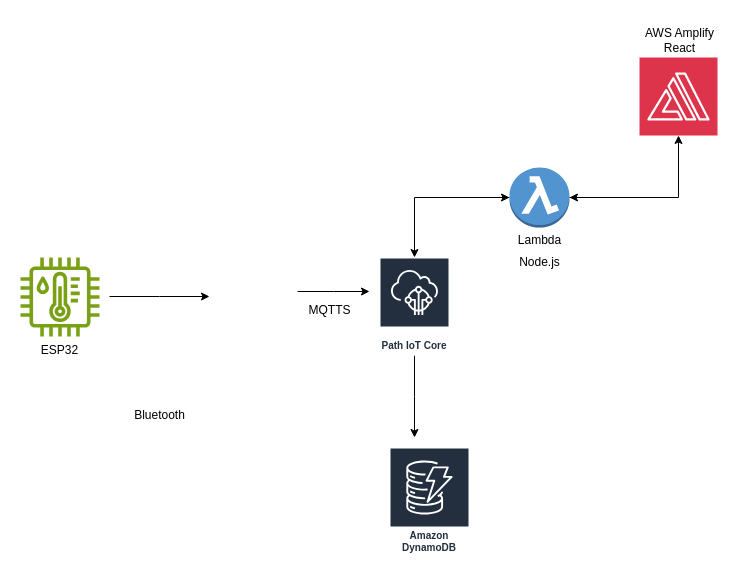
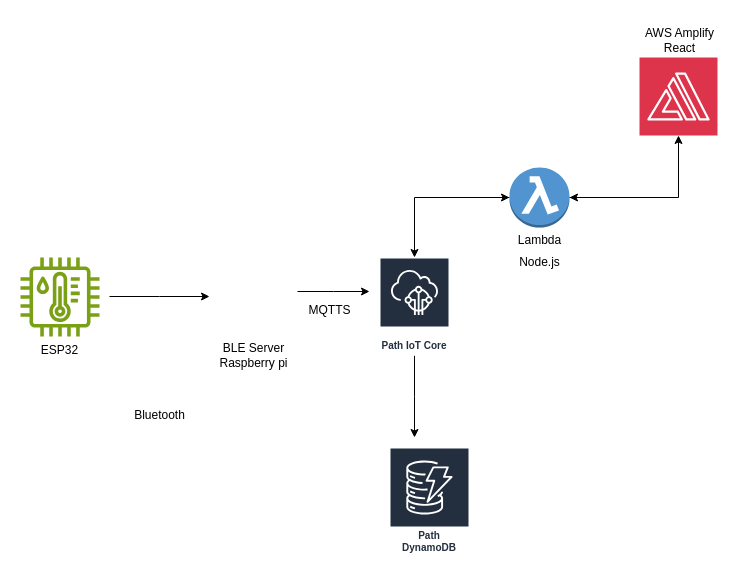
  <mxCell id="0" />
  <mxCell id="1" parent="0" />
  <mxCell id="2" style="edgeStyle=orthogonalEdgeStyle;rounded=0;orthogonalLoop=1;jettySize=auto;html=1;" parent="1" source="3" edge="1"><mxGeometry relative="1" as="geometry"><mxPoint x="369" y="291" as="targetPoint" /></mxGeometry></mxCell>
  <mxCell id="3" value="" style="shape=image;html=1;verticalAlign=top;verticalLabelPosition=bottom;labelBackgroundColor=#ffffff;imageAspect=0;aspect=fixed;image=https://cdn1.iconfinder.com/data/icons/fruit-136/64/Fruit_iconfree_Filled_Outline_raspberry-healthy-organic-food-fruit_icon-128.png" parent="1" vertex="1"><mxGeometry x="209" y="247" width="88" height="88" as="geometry" /></mxCell>
  <mxCell id="4" style="edgeStyle=orthogonalEdgeStyle;rounded=0;orthogonalLoop=1;jettySize=auto;html=1;" parent="1" edge="1"><mxGeometry relative="1" as="geometry"><mxPoint x="209" y="296" as="targetPoint" /><mxPoint x="109" y="296" as="sourcePoint" /><Array as="points"><mxPoint x="159" y="296.5" /><mxPoint x="159" y="296.5" /></Array></mxGeometry></mxCell>
  <mxCell id="5" value="" style="sketch=0;outlineConnect=0;fontColor=#232F3E;gradientColor=none;fillColor=#7AA116;strokeColor=none;dashed=0;verticalLabelPosition=bottom;verticalAlign=top;align=center;html=1;fontSize=12;fontStyle=0;aspect=fixed;pointerEvents=1;shape=mxgraph.aws4.iot_thing_temperature_humidity_sensor;" parent="1" vertex="1"><mxGeometry x="20" y="257" width="79" height="79" as="geometry" /></mxCell>
  <mxCell id="6" value="ESP32" style="text;html=1;align=center;verticalAlign=middle;resizable=0;points=[];autosize=1;strokeColor=none;fillColor=none;" parent="1" vertex="1"><mxGeometry x="29" y="335" width="60" height="30" as="geometry" /></mxCell>
+ <mxCell id="7" value="BLE Server&lt;div&gt;Raspberry pi&lt;/div&gt;" style="text;html=1;align=center;verticalAlign=middle;resizable=0;points=[];autosize=1;strokeColor=none;fillColor=none;" parent="1" vertex="1"><mxGeometry x="208" y="335" width="90" height="40" as="geometry" /></mxCell>
  <mxCell id="8" value="Bluetooth" style="text;html=1;align=center;verticalAlign=middle;resizable=0;points=[];autosize=1;strokeColor=none;fillColor=none;" parent="1" vertex="1"><mxGeometry x="124" y="400" width="70" height="30" as="geometry" /></mxCell>
  <mxCell id="9" style="edgeStyle=orthogonalEdgeStyle;rounded=0;orthogonalLoop=1;jettySize=auto;html=1;" parent="1" source="10" edge="1"><mxGeometry relative="1" as="geometry"><mxPoint x="414" y="437" as="targetPoint" /></mxGeometry></mxCell>
  <mxCell id="10" value="Path IoT Core" style="sketch=0;outlineConnect=0;fontColor=#232F3E;gradientColor=none;strokeColor=#ffffff;fillColor=#232F3E;dashed=0;verticalLabelPosition=middle;verticalAlign=bottom;align=center;html=1;whiteSpace=wrap;fontSize=10;fontStyle=1;spacing=3;shape=mxgraph.aws4.productIcon;prIcon=mxgraph.aws4.iot_core;" parent="1" vertex="1"><mxGeometry x="379" y="257" width="70" height="98" as="geometry" /></mxCell>
  <mxCell id="11" value="MQTTS" style="text;html=1;align=center;verticalAlign=middle;resizable=0;points=[];autosize=1;strokeColor=none;fillColor=none;" parent="1" vertex="1"><mxGeometry x="294" y="295" width="70" height="30" as="geometry" /></mxCell>
- <mxCell id="12" value="Amazon DynamoDB" style="sketch=0;outlineConnect=0;fontColor=#232F3E;gradientColor=none;strokeColor=#ffffff;fillColor=#232F3E;dashed=0;verticalLabelPosition=middle;verticalAlign=bottom;align=center;html=1;whiteSpace=wrap;fontSize=10;fontStyle=1;spacing=3;shape=mxgraph.aws4.productIcon;prIcon=mxgraph.aws4.dynamodb;" parent="1" vertex="1"><mxGeometry x="389" y="447" width="80" height="110" as="geometry" /></mxCell>
+ <mxCell id="12" value="Path DynamoDB" style="sketch=0;outlineConnect=0;fontColor=#232F3E;gradientColor=none;strokeColor=#ffffff;fillColor=#232F3E;dashed=0;verticalLabelPosition=middle;verticalAlign=bottom;align=center;html=1;whiteSpace=wrap;fontSize=10;fontStyle=1;spacing=3;shape=mxgraph.aws4.productIcon;prIcon=mxgraph.aws4.dynamodb;" parent="1" vertex="1"><mxGeometry x="389" y="447" width="80" height="110" as="geometry" /></mxCell>
  <mxCell id="13" style="rounded=0;orthogonalLoop=1;jettySize=auto;html=1;exitX=0;exitY=0.5;exitDx=0;exitDy=0;exitPerimeter=0;edgeStyle=orthogonalEdgeStyle;" edge="1" parent="1" source="14" target="10"><mxGeometry relative="1" as="geometry"><mxPoint x="509" y="197" as="targetPoint" /></mxGeometry></mxCell>
  <mxCell id="14" value="" style="outlineConnect=0;dashed=0;verticalLabelPosition=bottom;verticalAlign=top;align=center;html=1;shape=mxgraph.aws3.lambda_function;fillColor=#5294CF;gradientColor=none;" parent="1" vertex="1"><mxGeometry x="509" y="167" width="60" height="60" as="geometry" /></mxCell>
  <mxCell id="15" style="edgeStyle=orthogonalEdgeStyle;rounded=0;orthogonalLoop=1;jettySize=auto;html=1;" parent="1" source="14" target="20" edge="1"><mxGeometry relative="1" as="geometry"><mxPoint x="627.98" y="92.978" as="targetPoint" /></mxGeometry></mxCell>
  <mxCell id="16" value="Lambda" style="text;html=1;align=center;verticalAlign=middle;resizable=0;points=[];autosize=1;strokeColor=none;fillColor=none;" parent="1" vertex="1"><mxGeometry x="504" y="225" width="70" height="30" as="geometry" /></mxCell>
  <mxCell id="17" value="Node.js" style="text;html=1;align=center;verticalAlign=middle;resizable=0;points=[];autosize=1;strokeColor=none;fillColor=none;" vertex="1" parent="1"><mxGeometry x="509" y="247" width="60" height="30" as="geometry" /></mxCell>
  <mxCell id="18" value="" style="endArrow=classic;html=1;rounded=0;entryX=0;entryY=0.5;entryDx=0;entryDy=0;entryPerimeter=0;" edge="1" parent="1" target="14"><mxGeometry width="50" height="50" relative="1" as="geometry"><mxPoint x="439" y="197" as="sourcePoint" /><mxPoint x="489" y="147" as="targetPoint" /></mxGeometry></mxCell>
  <mxCell id="19" value="" style="endArrow=classic;html=1;rounded=0;entryX=1;entryY=0.5;entryDx=0;entryDy=0;entryPerimeter=0;" edge="1" parent="1" target="14"><mxGeometry width="50" height="50" relative="1" as="geometry"><mxPoint x="599" y="197" as="sourcePoint" /><mxPoint x="579" y="187" as="targetPoint" /></mxGeometry></mxCell>
  <mxCell id="20" value="" style="sketch=0;points=[[0,0,0],[0.25,0,0],[0.5,0,0],[0.75,0,0],[1,0,0],[0,1,0],[0.25,1,0],[0.5,1,0],[0.75,1,0],[1,1,0],[0,0.25,0],[0,0.5,0],[0,0.75,0],[1,0.25,0],[1,0.5,0],[1,0.75,0]];outlineConnect=0;fontColor=#232F3E;fillColor=#DD344C;strokeColor=#ffffff;dashed=0;verticalLabelPosition=bottom;verticalAlign=top;align=center;html=1;fontSize=12;fontStyle=0;aspect=fixed;shape=mxgraph.aws4.resourceIcon;resIcon=mxgraph.aws4.amplify;" vertex="1" parent="1"><mxGeometry x="639" y="57" width="78" height="78" as="geometry" /></mxCell>
  <mxCell id="21" value="AWS Amplify&lt;div&gt;React&lt;/div&gt;" style="text;html=1;align=center;verticalAlign=middle;resizable=0;points=[];autosize=1;strokeColor=none;fillColor=none;" vertex="1" parent="1"><mxGeometry x="634" y="20" width="90" height="40" as="geometry" /></mxCell>
